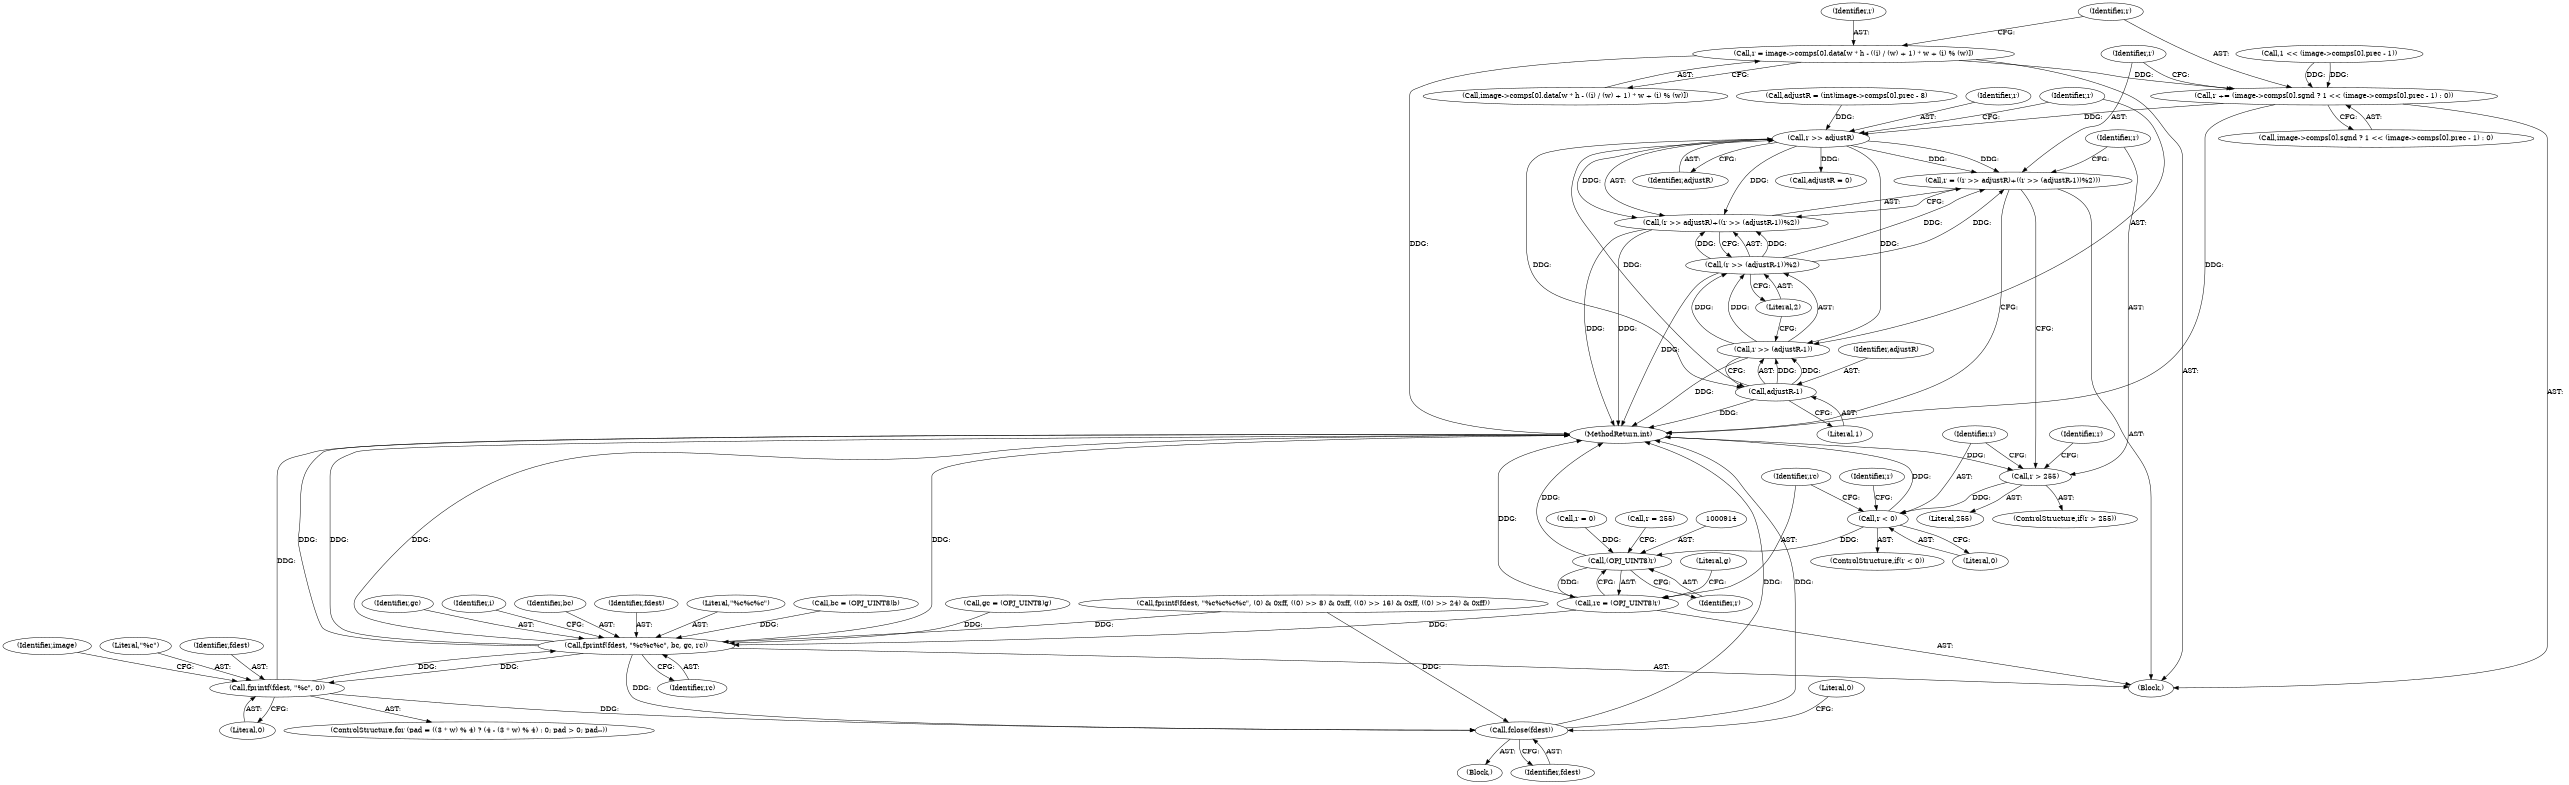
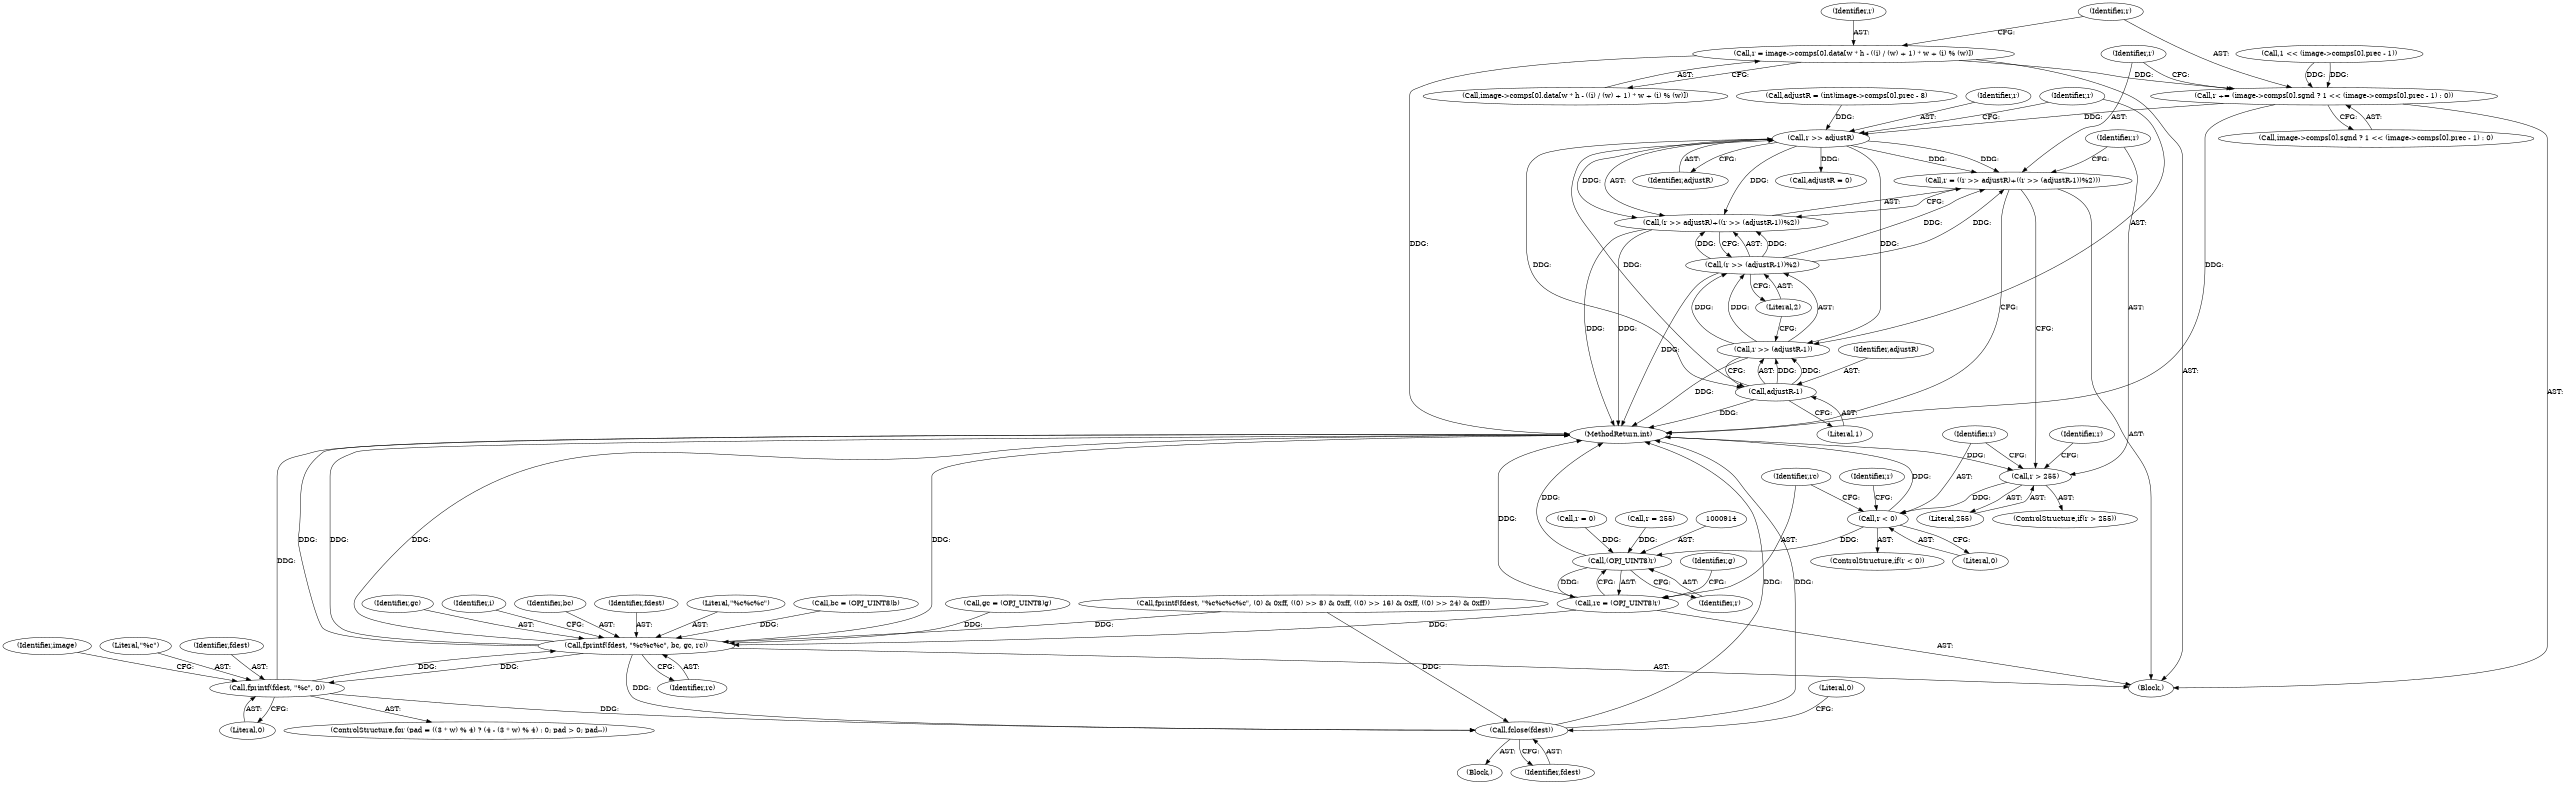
  digraph {
    n1 [label="(Call,r = image->comps[0].data[w * h - ((i) / (w) + 1) * w + (i) % (w)])"]
    n2 [label="(Call,r += (image->comps[0].sgnd ? 1 << (image->comps[0].prec - 1) : 0))"]
    n3 [label="(MethodReturn,int)"]
    n4 [label="(Call,image->comps[0].data[w * h - ((i) / (w) + 1) * w + (i) % (w)])"]
    n5 [label="(Block,)"]
    n6 [label="(Call,r >> adjustR)"]
    n7 [label="(Call,image->comps[0].sgnd ? 1 << (image->comps[0].prec - 1) : 0)"]
    n8 [label="(Call,r > 255)"]
    n9 [label="(Call,r = ((r >> adjustR)+((r >> (adjustR-1))%2)))"]
    n10 [label="(Call,(r >> adjustR)+((r >> (adjustR-1))%2))"]
    n11 [label="(Call,r >> (adjustR-1))"]
    n12 [label="(Call,adjustR-1)"]
    n13 [label="(Identifier,adjustR)"]
    n14 [label="(Call,adjustR = 0)"]
    n15 [label="(Call,(r >> (adjustR-1))%2)"]
    n16 [label="(Literal,1)"]
    n17 [label="(Call,r < 0)"]
    n18 [label="(ControlStructure,if(r > 255))"]
    n19 [label="(Literal,255)"]
    n20 [label="(Call,(OPJ_UINT8)r)"]
    n21 [label="(Literal,0)"]
    n22 [label="(ControlStructure,if(r < 0))"]
    n23 [label="(Call,rc = (OPJ_UINT8)r)"]
    n24 [label="(Identifier,r)"]
    n25 [label="(Call,fprintf(fdest, \"%c%c%c\", bc, gc, rc))"]
    n26 [label="(Call,fprintf(fdest, \"%c\", 0))"]
    n27 [label="(Call,fclose(fdest))"]
    n28 [label="(Identifier,rc)"]
    n29 [label="(Literal,0)"]
    n30 [label="(ControlStructure,for (pad = ((3 * w) % 4) ? (4 - (3 * w) % 4) : 0; pad > 0; pad--))"]
    n31 [label="(Block,)"]
    n32 [label="(Identifier,fdest)"]
    n33 [label="(Literal,2)"]
    n34 [label="(Call,r = 0)"]
    n35 [label="(Literal,0)"]
    n36 [label="(Identifier,r)"]
    n37 [label="(Identifier,gc)"]
    n38 [label="(Identifier,fdest)"]
    n39 [label="(Identifier,r)"]
    n40 [label="(Identifier,r)"]
    n41 [label="(Identifier,r)"]
    n42 [label="(Identifier,r)"]
    n43 [label="(Identifier,i)"]
    n44 [label="(Identifier,image)"]
    n45 [label="(Identifier,r)"]
    n46 [label="(Identifier,bc)"]
    n47 [label="(Identifier,r)"]
    n48 [label="(Call,1 << (image->comps[0].prec - 1))"]
    n49 [label="(Identifier,fdest)"]
    n50 [label="(Identifier,adjustR)"]
    n51 [label="(Identifier,r)"]
    n52 [label="(Identifier,rc)"]
    n53 [label="(Call,adjustR = (int)image->comps[0].prec - 8)"]
    n54 [label="(Call,r = 255)"]
    n55 [label="(Literal,\"%c\")"]
    n56 [label="(Literal,\"%c%c%c\")"]
-   n57 [label="(Literal,g)"]
+   n57 [label="(Identifier,g)"]
    n58 [label="(Call,bc = (OPJ_UINT8)b)"]
    n59 [label="(Identifier,r)"]
    n60 [label="(Call,fprintf(fdest, \"%c%c%c%c\", (0) & 0xff, ((0) >> 8) & 0xff, ((0) >> 16) & 0xff, ((0) >> 24) & 0xff))"]
    n61 [label="(Call,gc = (OPJ_UINT8)g)"]
    1000914
    n1 -> n2 [label="DDG: "]
    n1 -> n3 [label="DDG: "]
    n1 -> n4 [label="CFG: "]
    n1 -> n5 [label="AST: "]
    n2 -> n3 [label="DDG: "]
    n2 -> n5 [label="AST: "]
    n2 -> n6 [label="DDG: "]
    n2 -> n7 [label="CFG: "]
    n3 -> n8 [label="DDG: "]
    n4 -> n1 [label="AST: "]
    n6 -> n9 [label="DDG: "]
    n6 -> n9 [label="DDG: "]
    n6 -> n10 [label="AST: "]
    n6 -> n10 [label="DDG: "]
    n6 -> n10 [label="DDG: "]
    n6 -> n11 [label="DDG: "]
    n6 -> n12 [label="DDG: "]
    n6 -> n13 [label="CFG: "]
    n6 -> n14 [label="DDG: "]
    n7 -> n2 [label="AST: "]
    n8 -> n17 [label="DDG: "]
    n8 -> n18 [label="AST: "]
    n8 -> n19 [label="AST: "]
    n9 -> n3 [label="CFG: "]
    n9 -> n5 [label="AST: "]
    n9 -> n8 [label="CFG: "]
    n9 -> n10 [label="CFG: "]
    n10 -> n3 [label="DDG: "]
    n10 -> n3 [label="DDG: "]
    n10 -> n9 [label="AST: "]
    n10 -> n15 [label="CFG: "]
    n11 -> n3 [label="DDG: "]
    n11 -> n12 [label="CFG: "]
    n11 -> n15 [label="AST: "]
    n11 -> n15 [label="DDG: "]
    n11 -> n15 [label="DDG: "]
    n12 -> n3 [label="DDG: "]
    n12 -> n6 [label="DDG: "]
    n12 -> n11 [label="AST: "]
    n12 -> n11 [label="DDG: "]
    n12 -> n11 [label="DDG: "]
    n12 -> n16 [label="CFG: "]
    n13 -> n6 [label="AST: "]
    n15 -> n3 [label="DDG: "]
    n15 -> n9 [label="DDG: "]
    n15 -> n9 [label="DDG: "]
    n15 -> n10 [label="AST: "]
    n15 -> n10 [label="DDG: "]
    n15 -> n10 [label="DDG: "]
    n15 -> n33 [label="CFG: "]
    n16 -> n12 [label="AST: "]
    n17 -> n3 [label="DDG: "]
    n17 -> n20 [label="DDG: "]
    n17 -> n21 [label="CFG: "]
    n17 -> n22 [label="AST: "]
+   n19 -> n8 [label="AST: "]
    n20 -> n3 [label="DDG: "]
    n20 -> n23 [label="AST: "]
    n20 -> n23 [label="DDG: "]
    n20 -> n24 [label="CFG: "]
    n21 -> n17 [label="AST: "]
    n23 -> n3 [label="DDG: "]
    n23 -> n5 [label="AST: "]
    n23 -> n20 [label="CFG: "]
    n23 -> n25 [label="DDG: "]
    n24 -> n20 [label="AST: "]
    n25 -> n3 [label="DDG: "]
    n25 -> n3 [label="DDG: "]
    n25 -> n3 [label="DDG: "]
    n25 -> n3 [label="DDG: "]
    n25 -> n5 [label="AST: "]
    n25 -> n26 [label="DDG: "]
    n25 -> n27 [label="DDG: "]
    n25 -> n28 [label="CFG: "]
    n26 -> n3 [label="DDG: "]
    n26 -> n25 [label="DDG: "]
    n26 -> n27 [label="DDG: "]
    n26 -> n29 [label="CFG: "]
    n26 -> n30 [label="AST: "]
    n27 -> n3 [label="DDG: "]
    n27 -> n3 [label="DDG: "]
    n27 -> n31 [label="AST: "]
    n27 -> n32 [label="CFG: "]
    n28 -> n25 [label="AST: "]
    n29 -> n26 [label="AST: "]
    n32 -> n27 [label="AST: "]
    n33 -> n11 [label="CFG: "]
    n33 -> n15 [label="AST: "]
    n34 -> n20 [label="DDG: "]
    n35 -> n27 [label="CFG: "]
    n36 -> n8 [label="AST: "]
    n36 -> n9 [label="CFG: "]
    n37 -> n25 [label="AST: "]
    n38 -> n26 [label="AST: "]
    n39 -> n6 [label="AST: "]
    n40 -> n8 [label="CFG: "]
    n41 -> n17 [label="CFG: "]
    n42 -> n1 [label="CFG: "]
    n42 -> n2 [label="AST: "]
    n43 -> n25 [label="CFG: "]
    n44 -> n26 [label="CFG: "]
    n45 -> n2 [label="CFG: "]
    n45 -> n9 [label="AST: "]
    n46 -> n25 [label="AST: "]
    n47 -> n1 [label="AST: "]
    n48 -> n2 [label="DDG: "]
    n48 -> n2 [label="DDG: "]
    n49 -> n25 [label="AST: "]
    n50 -> n12 [label="AST: "]
    n51 -> n8 [label="CFG: "]
    n51 -> n17 [label="AST: "]
    n52 -> n17 [label="CFG: "]
    n52 -> n23 [label="AST: "]
    n53 -> n6 [label="DDG: "]
-   n54 -> n20 [label="CFG: "]
+   n54 -> n20 [label="DDG: "]
    n55 -> n26 [label="AST: "]
    n56 -> n25 [label="AST: "]
    n57 -> n23 [label="CFG: "]
    n58 -> n25 [label="DDG: "]
    n59 -> n6 [label="CFG: "]
    n59 -> n11 [label="AST: "]
    n60 -> n25 [label="DDG: "]
    n60 -> n27 [label="DDG: "]
    n61 -> n25 [label="DDG: "]
    1000914 -> n20 [label="AST: "]
  }
